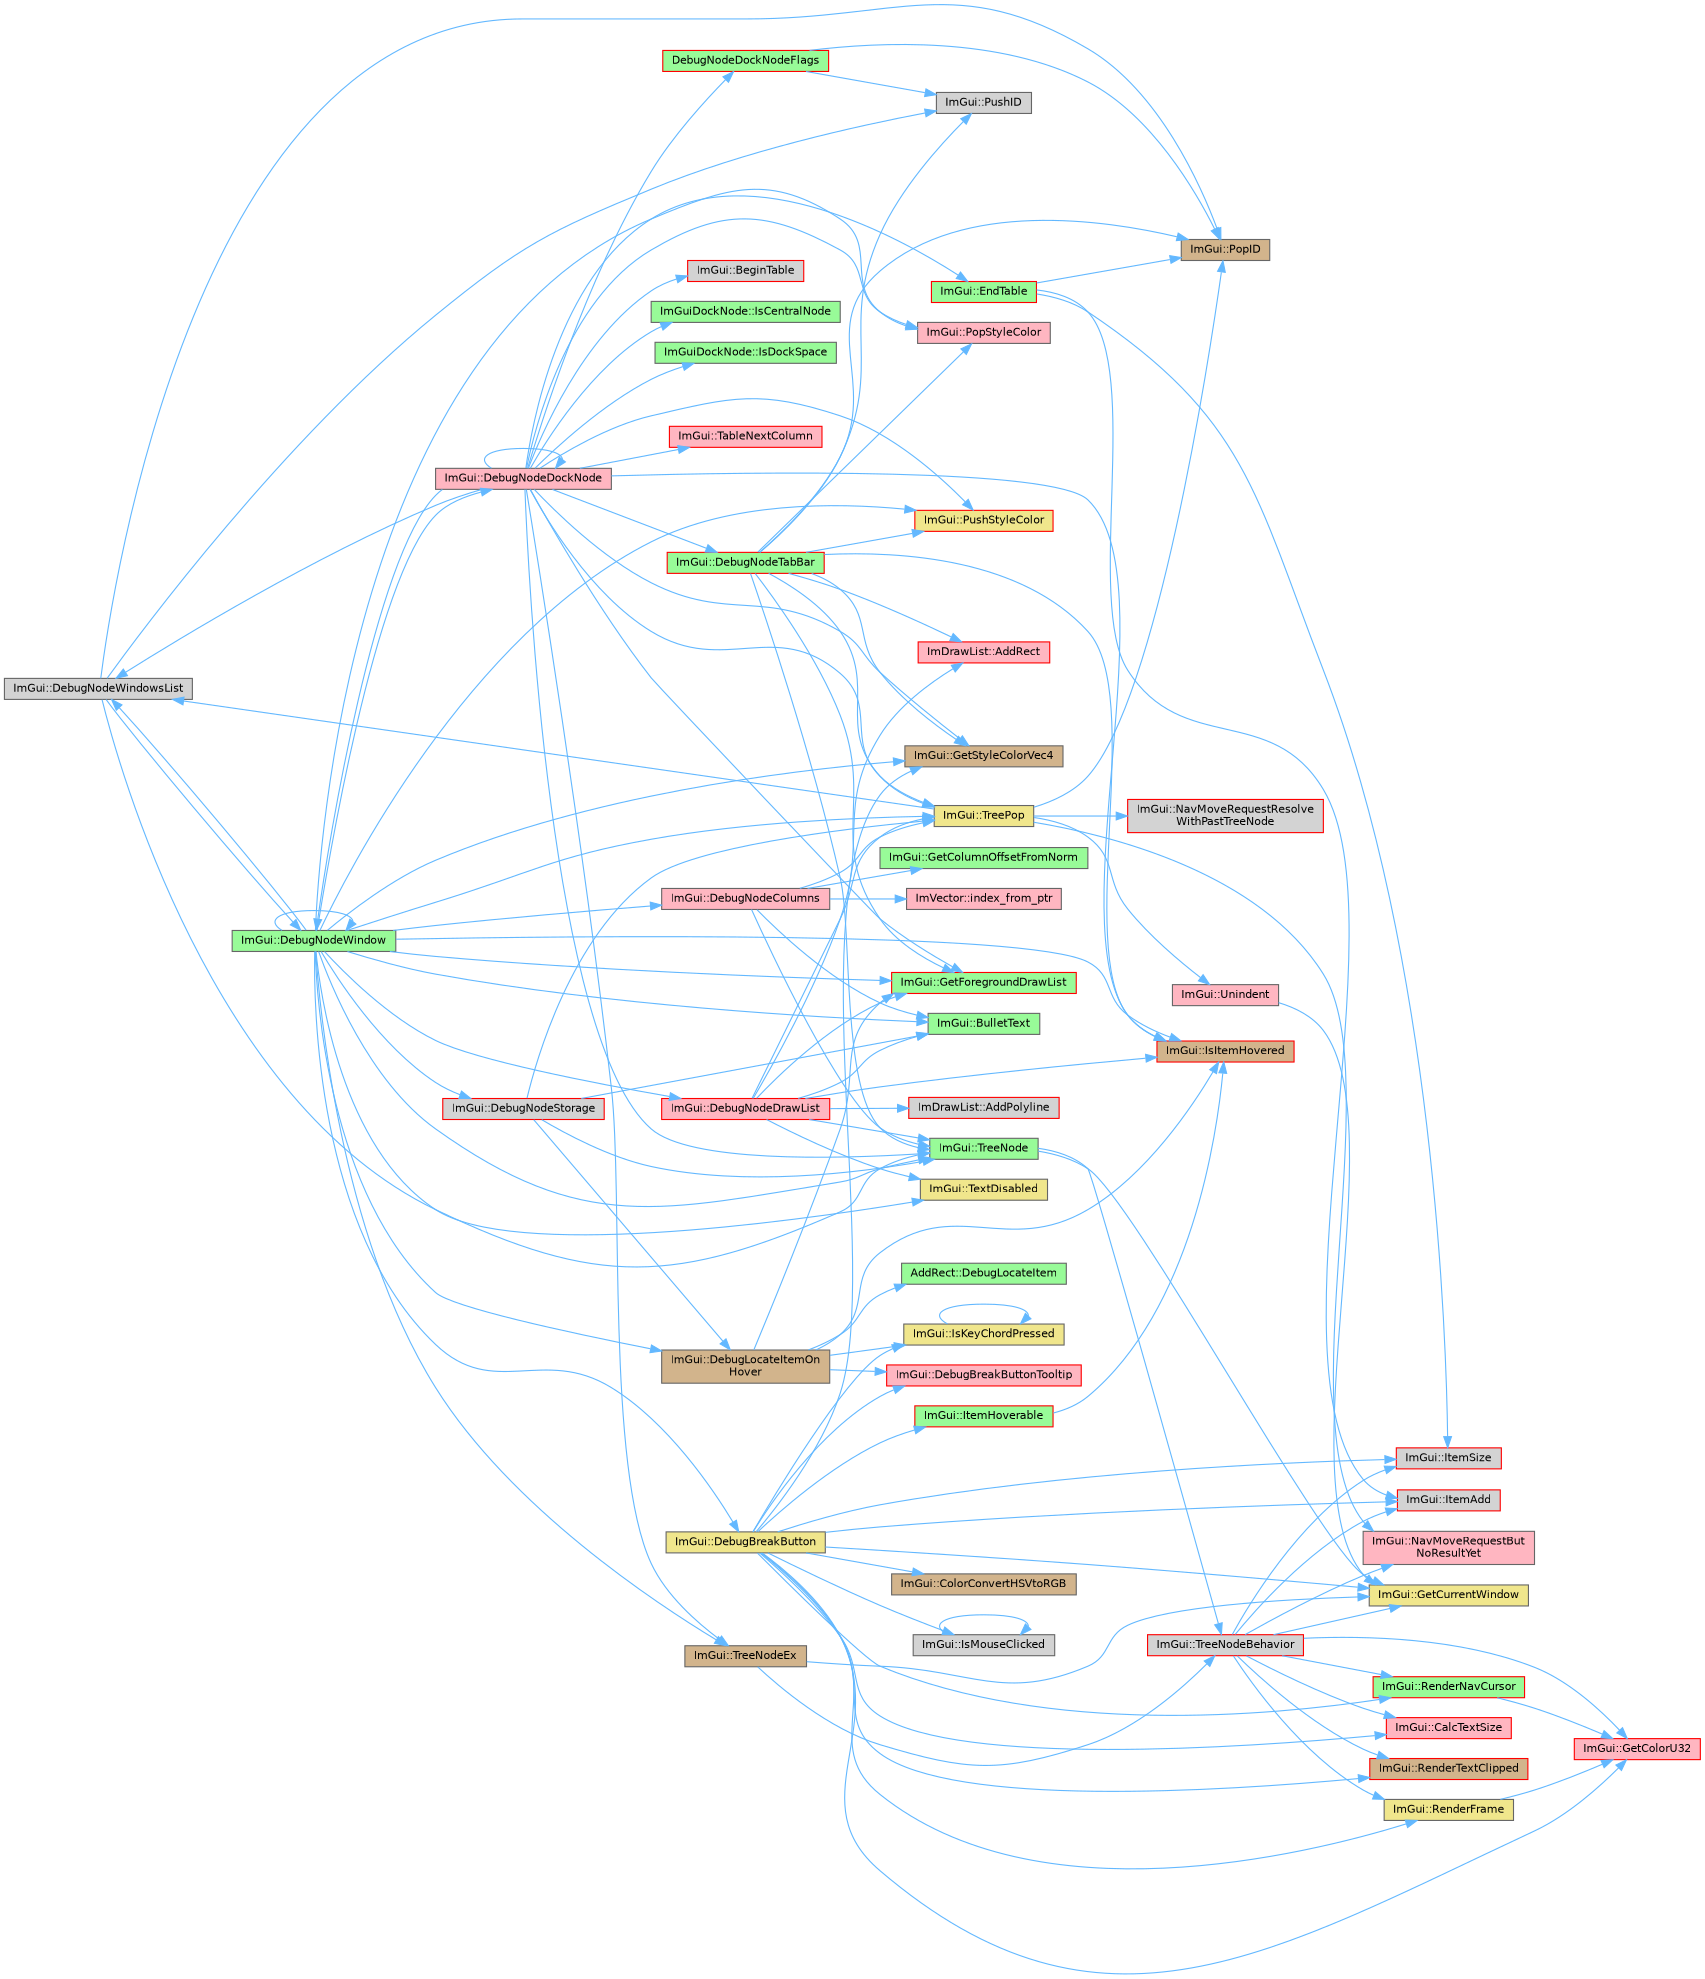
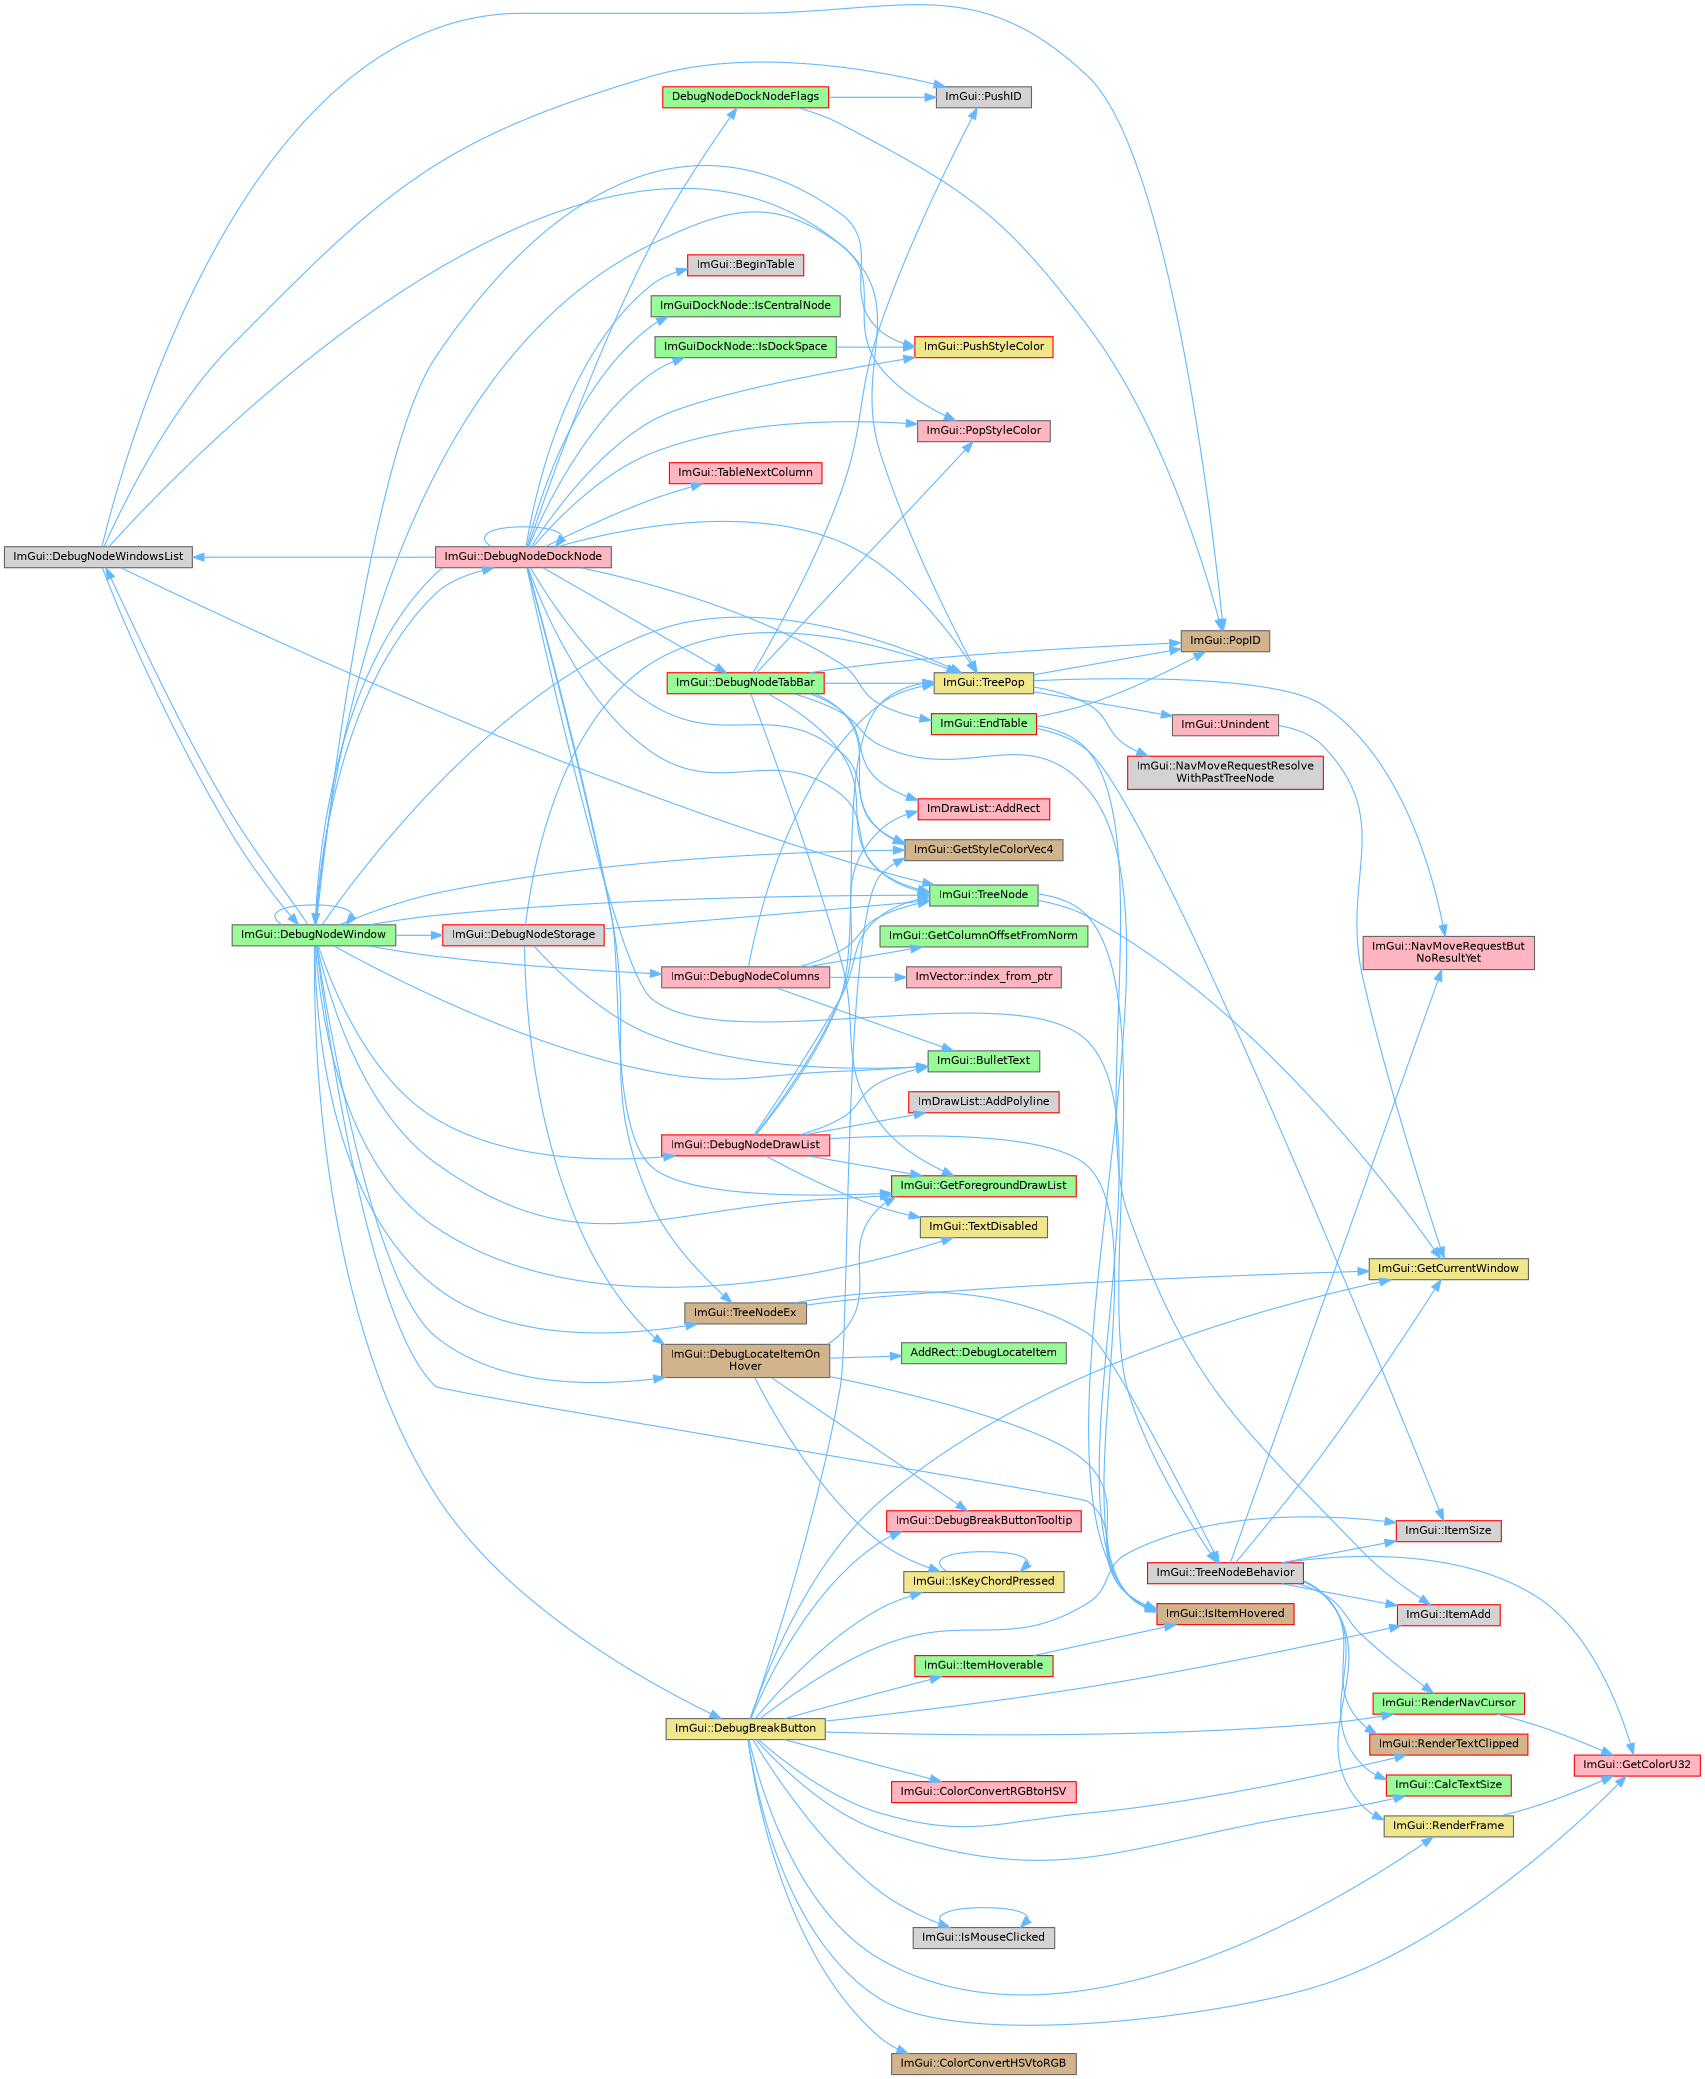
  digraph {
    rankdir=LR
    node [color=grey40 fillcolor=palegreen fontname=Helvetica fontsize=10 shape=box style=filled]
    edge [color=steelblue1 fontname=Helvetica fontsize=10 labelfontname=Helvetica labelfontsize=10 style=solid]
    n1 [color=gray40 fillcolor=lightgrey fontcolor=black height=0.2 label="ImGui::DebugNodeWindowsList" width=0.4]
    n2 [height=0.2 label="ImGui::DebugNodeWindow" width=0.4]
    n3 [height=0.2 label="ImGui::TreeNode" width=0.4]
    n4 [fillcolor=khaki height=0.2 label="ImGui::TreePop" width=0.4]
    n5 [fillcolor=tan height=0.2 label="ImGui::PopID" width=0.4]
    n6 [fillcolor=lightgrey height=0.2 label="ImGui::PushID" width=0.4]
    n7 [height=0.2 label="ImGui::BulletText" width=0.4]
    n8 [fillcolor=khaki height=0.2 label="ImGui::DebugBreakButton" width=0.4]
    n9 [fillcolor=tan height=0.2 label="ImGui::GetStyleColorVec4" width=0.4]
    n10 [color=red height=0.2 label="ImGui::GetForegroundDrawList" width=0.4]
    n11 [color=red fillcolor=tan height=0.2 label="ImGui::IsItemHovered" width=0.4]
    n12 [fillcolor=tan height=0.2 label="ImGui::DebugLocateItemOn\lHover" width=0.4]
    n13 [fillcolor=lightpink height=0.2 label="ImGui::DebugNodeColumns" width=0.4]
    n14 [fillcolor=lightpink height=0.2 label="ImGui::DebugNodeDockNode" width=0.4]
    n15 [fillcolor=lightpink height=0.2 label="ImGui::PopStyleColor" width=0.4]
    n16 [color=red fillcolor=khaki height=0.2 label="ImGui::PushStyleColor" width=0.4]
    n17 [fillcolor=tan height=0.2 label="ImGui::TreeNodeEx" width=0.4]
    n18 [color=red fillcolor=lightpink height=0.2 label="ImGui::DebugNodeDrawList" width=0.4]
    n19 [fillcolor=khaki height=0.2 label="ImGui::TextDisabled" width=0.4]
    n20 [color=red fillcolor=lightgrey height=0.2 label="ImGui::DebugNodeStorage" width=0.4]
    n21 [fillcolor=khaki height=0.2 label="ImGui::GetCurrentWindow" width=0.4]
    n22 [color=red fillcolor=lightgrey height=0.2 label="ImGui::TreeNodeBehavior" width=0.4]
    n23 [fillcolor=lightpink height=0.2 label="ImGui::NavMoveRequestBut\lNoResultYet" width=0.4]
    n24 [color=red fillcolor=lightgrey height=0.2 label="ImGui::NavMoveRequestResolve\lWithPastTreeNode" width=0.4]
    n25 [fillcolor=lightpink height=0.2 label="ImGui::Unindent" width=0.4]
-   n26 [color=red fillcolor=lightpink height=0.2 label="ImGui::CalcTextSize" width=0.4]
+   n26 [color=red height=0.2 label="ImGui::CalcTextSize" width=0.4]
    n27 [fillcolor=tan height=0.2 label="ImGui::ColorConvertHSVtoRGB" width=0.4]
+   n28 [color=red fillcolor=lightpink height=0.2 label="ImGui::ColorConvertRGBtoHSV" width=0.4]
    n29 [color=red fillcolor=lightpink height=0.2 label="ImGui::DebugBreakButtonTooltip" width=0.4]
    n30 [color=red fillcolor=lightpink height=0.2 label="ImGui::GetColorU32" width=0.4]
    n31 [fillcolor=khaki height=0.2 label="ImGui::IsKeyChordPressed" width=0.4]
    n32 [fillcolor=lightgrey height=0.2 label="ImGui::IsMouseClicked" width=0.4]
    n33 [color=red fillcolor=lightgrey height=0.2 label="ImGui::ItemAdd" width=0.4]
    n34 [color=red height=0.2 label="ImGui::ItemHoverable" width=0.4]
    n35 [color=red fillcolor=lightgrey height=0.2 label="ImGui::ItemSize" width=0.4]
    n36 [fillcolor=khaki height=0.2 label="ImGui::RenderFrame" width=0.4]
    n37 [color=red height=0.2 label="ImGui::RenderNavCursor" width=0.4]
    n38 [color=red fillcolor=tan height=0.2 label="ImGui::RenderTextClipped" width=0.4]
    n39 [height=0.2 label="AddRect::DebugLocateItem" width=0.4]
    n40 [height=0.2 label="ImGui::GetColumnOffsetFromNorm" width=0.4]
    n41 [fillcolor=lightpink height=0.2 label="ImVector::index_from_ptr" width=0.4]
    n42 [color=red fillcolor=lightgrey height=0.2 label="ImGui::BeginTable" width=0.4]
    n43 [color=red height=0.2 label=DebugNodeDockNodeFlags width=0.4]
    n44 [color=red height=0.2 label="ImGui::DebugNodeTabBar" width=0.4]
    n45 [color=red height=0.2 label="ImGui::EndTable" width=0.4]
    n46 [height=0.2 label="ImGuiDockNode::IsCentralNode" width=0.4]
    n47 [height=0.2 label="ImGuiDockNode::IsDockSpace" width=0.4]
    n48 [color=red fillcolor=lightpink height=0.2 label="ImGui::TableNextColumn" width=0.4]
    n49 [color=red fillcolor=lightpink height=0.2 label="ImDrawList::AddRect" width=0.4]
    n50 [color=red fillcolor=lightgrey height=0.2 label="ImDrawList::AddPolyline" width=0.4]
    n1 -> n2
    n1 -> n3
-   n4 -> n1
+   n1 -> n4
    n1 -> n5
    n1 -> n6
    n2 -> n1
    n2 -> n2
    n2 -> n3
    n2 -> n4
    n2 -> n7
    n2 -> n8
    n2 -> n9
    n2 -> n10
    n2 -> n11
    n2 -> n12
    n2 -> n13
    n2 -> n14
    n2 -> n15
    n2 -> n16
    n2 -> n17
    n2 -> n18
    n2 -> n19
    n2 -> n20
    n3 -> n21
    n3 -> n22
    n4 -> n5
    n4 -> n23
    n4 -> n24
    n4 -> n25
    n8 -> n9
    n8 -> n21
    n8 -> n26
    n8 -> n27
+   n8 -> n28
    n8 -> n29
    n8 -> n30
    n8 -> n31
    n8 -> n32
    n8 -> n33
    n8 -> n34
    n8 -> n35
    n8 -> n36
    n8 -> n37
    n8 -> n38
    n12 -> n10
    n12 -> n11
    n12 -> n29
    n12 -> n31
    n12 -> n39
    n13 -> n3
    n13 -> n4
    n13 -> n7
    n13 -> n40
    n13 -> n41
    n14 -> n1
    n14 -> n2
    n14 -> n3
    n14 -> n4
    n14 -> n9
    n14 -> n10
    n14 -> n11
    n14 -> n14
    n14 -> n15
    n14 -> n16
    n14 -> n17
    n14 -> n42
    n14 -> n43
    n14 -> n44
    n14 -> n45
    n14 -> n46
    n14 -> n47
    n14 -> n48
    n17 -> n21
    n17 -> n22
    n18 -> n3
    n18 -> n4
    n18 -> n7
    n18 -> n10
    n18 -> n11
    n18 -> n19
    n18 -> n49
    n18 -> n50
    n20 -> n3
    n20 -> n4
    n20 -> n7
    n20 -> n12
    n22 -> n21
    n22 -> n23
    n22 -> n26
    n22 -> n30
    n22 -> n33
    n22 -> n35
    n22 -> n36
    n22 -> n37
    n22 -> n38
    n25 -> n21
    n31 -> n31
    n32 -> n32
    n34 -> n11
    n36 -> n30
    n37 -> n30
    n43 -> n5
    n43 -> n6
    n44 -> n3
    n44 -> n4
    n44 -> n5
    n44 -> n6
    n44 -> n9
    n44 -> n10
    n44 -> n11
    n44 -> n15
-   n44 -> n16
+   n47 -> n16
    n44 -> n49
    n45 -> n5
    n45 -> n33
    n45 -> n35
  }
